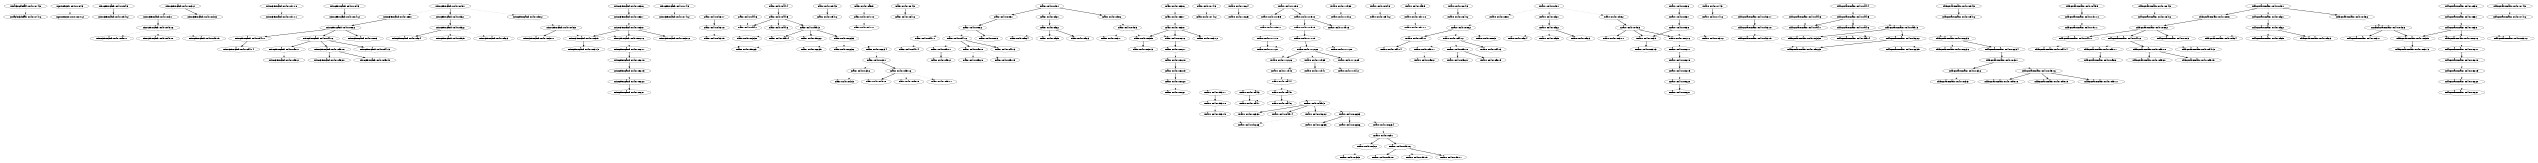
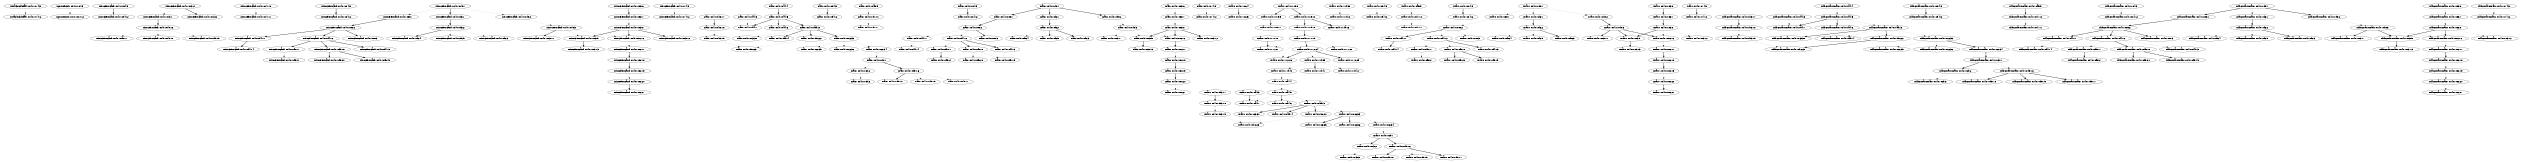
  strict digraph {
    edge [style=bold]
    n1 [label="__stack_chk_fail: 0x401074:3"]
    n2 [label="__stack_chk_fail: 0x401074:-2"]
    n3 [label="__printf_chk: 0x401084:3"]
    n4 [label="__printf_chk: 0x401084:-2"]
    n5 [label="__isoc99_scanf: 0x401094:3"]
    n6 [label="__isoc99_scanf: 0x401094:-2"]
    n7 [label="__isoc99_scanf: 0x4010cb:1"]
    n8 [label="__isoc99_scanf: 0x4010d9:16"]
    n9 [label="__isoc99_scanf: 0x4010cb:2"]
    n10 [label="__isoc99_scanf: 0x4010cb:3"]
    n11 [label="__isoc99_scanf: 0x4010d9:17"]
    n12 [label="__isoc99_scanf: 0x4010d9:18"]
    n13 [label="__isoc99_scanf: 0x4010d9:19"]
    n14 [label="__isoc99_scanf: 0x4010d1:10"]
    n15 [label="__isoc99_scanf: 0x4010d1:11"]
    n16 [label="__isoc99_scanf: 0x401084:3"]
    n17 [label="__isoc99_scanf: 0x401084:-2"]
    n18 [label="__isoc99_scanf: 0x4010de:1"]
    n19 [label="__isoc99_scanf: 0x4010de:2"]
    n20 [label="__isoc99_scanf: 0x4010ee:1"]
    n21 [label="__isoc99_scanf: 0x4010f6:1"]
    n22 [label="__isoc99_scanf: 0x4010de:3"]
    n23 [label="__isoc99_scanf: 0x4010ee:2"]
    n24 [label="__isoc99_scanf: 0x4010f6:2"]
    n25 [label="__isoc99_scanf: 0x4010e3:9"]
    n26 [label="__isoc99_scanf: 0x4010e3:11"]
    n27 [label="__isoc99_scanf: 0x4010ec:16"]
    n28 [label="__isoc99_scanf: 0x4010ee:3"]
    n29 [label="__isoc99_scanf: 0x4010f4:11"]
    n30 [label="__isoc99_scanf: 0x4010f4:12"]
    n31 [label="__isoc99_scanf: 0x4010f6:3"]
    n32 [label="__isoc99_scanf: 0x4010f6:4"]
    n33 [label="__isoc99_scanf: 0x4010f6:5"]
    n34 [label="__isoc99_scanf: 0x4010e3:13"]
    n35 [label="__isoc99_scanf: 0x4010ec:17"]
    n36 [label="__isoc99_scanf: 0x4010ec:18"]
    n37 [label="__isoc99_scanf: 0x4010e3:6"]
    n38 [label="__isoc99_scanf: 0x4010e3:7"]
    n39 [label="__isoc99_scanf: 0x4010e3:8"]
    n40 [label="__isoc99_scanf: 0x4010e3:12"]
    n41 [label="__isoc99_scanf: 0x4010ec:19"]
    n42 [label="__isoc99_scanf: 0x4010ec:20"]
    n43 [label="__isoc99_scanf: 0x4010ec:21"]
    n44 [label="__isoc99_scanf: 0x4010f4:14"]
    n45 [label="__isoc99_scanf: 0x4010f4:13"]
    n46 [label="__isoc99_scanf: 0x4010f5:17"]
    n47 [label="__isoc99_scanf: 0x4010f5:18"]
    n48 [label="__isoc99_scanf: 0x4010f5:-2"]
    n49 [label="__isoc99_scanf: 0x4010f5:19"]
    n50 [label="__isoc99_scanf: 0x4010f5:20"]
    n51 [label="__isoc99_scanf: 0x401074:3"]
    n52 [label="__isoc99_scanf: 0x401074:-2"]
    n53 [label="main: 0x4010a4:4"]
    n54 [label="main: 0x4010a4:5"]
    n55 [label="main: 0x4010a4:6"]
    n56 [label="main: 0x4010a4:7"]
    n57 [label="main: 0x4010af:13"]
    n58 [label="main: 0x4010af:14"]
    n59 [label="main: 0x4010bc:22"]
    n60 [label="main: 0x4010c3:30"]
    n61 [label="main: 0x4010c6:33"]
    n62 [label="main: 0x4010bc:23"]
    n63 [label="main: 0x4010c6:34"]
    n64 [label="main: 0x4010c6:35"]
    n65 [label="main: 0x4010c6:36"]
    n66 [label="main: 0x4010a4:3"]
    n67 [label="main: 0x4010cb:1"]
    n68 [label="main: 0x4010b3:17"]
    n69 [label="main: 0x4010b3:18"]
    n70 [label="main: 0x4010b3:19"]
    n71 [label="main: 0x4010cb:2"]
    n72 [label="main: 0x4010d9:16"]
    n73 [label="main: 0x4010cb:3"]
    n74 [label="main: 0x4010d9:17"]
    n75 [label="main: 0x4010d9:18"]
    n76 [label="main: 0x4010d9:19"]
    n77 [label="main: 0x401094:3"]
    n78 [label="main: 0x401094:-2"]
    n79 [label="main: 0x4010d1:10"]
    n80 [label="main: 0x4010d1:11"]
    n81 [label="main: 0x401084:3"]
    n82 [label="main: 0x401084:-2"]
    n83 [label="main: 0x4010de:1"]
    n84 [label="main: 0x4010de:2"]
    n85 [label="main: 0x4010ee:1"]
    n86 [label="main: 0x4010f6:1"]
    n87 [label="main: 0x4010de:3"]
    n88 [label="main: 0x4010ee:2"]
    n89 [label="main: 0x4010f6:2"]
    n90 [label="main: 0x4010e3:9"]
    n91 [label="main: 0x4010e3:11"]
    n92 [label="main: 0x4010ec:16"]
    n93 [label="main: 0x4010ee:3"]
    n94 [label="main: 0x4010f4:11"]
    n95 [label="main: 0x4010f4:12"]
    n96 [label="main: 0x4010f6:3"]
    n97 [label="main: 0x4010f6:4"]
    n98 [label="main: 0x4010f6:5"]
    n99 [label="main: 0x4010e3:13"]
    n100 [label="main: 0x4010ec:17"]
    n101 [label="main: 0x4010ec:18"]
    n102 [label="main: 0x4010e3:6"]
    n103 [label="main: 0x4010e3:7"]
    n104 [label="main: 0x4010e3:8"]
    n105 [label="main: 0x4010e3:12"]
    n106 [label="main: 0x4010ec:19"]
    n107 [label="main: 0x4010ec:20"]
    n108 [label="main: 0x4010ec:21"]
    n109 [label="main: 0x4010f4:14"]
    n110 [label="main: 0x4010f4:13"]
    n111 [label="main: 0x4010f5:17"]
    n112 [label="main: 0x4010f5:18"]
    n113 [label="main: 0x4010f5:-2"]
    n114 [label="main: 0x4010f5:19"]
    n115 [label="main: 0x4010f5:20"]
    n116 [label="main: 0x401074:3"]
    n117 [label="main: 0x401074:-2"]
    n118 [label="main: 0x4010a5:9"]
    n119 [label="_start: 0x401106:4"]
    n120 [label="_start: 0x401106:5"]
    n121 [label="_start: 0x401109:8"]
    n122 [label="_start: 0x401109:9"]
    n123 [label="_start: 0x401109:10"]
    n124 [label="_start: 0x401109:11"]
    n125 [label="_start: 0x40110a:13"]
    n126 [label="_start: 0x40110d:15"]
    n127 [label="_start: 0x401111:19"]
    n128 [label="_start: 0x401111:20"]
    n129 [label="_start: 0x401111:21"]
-   n130 [label="_start: 0x401112:22"]
+   n130 [label="_start: 0x401112:24"]
    n131 [label="_start: 0x401112:26"]
    n132 [label="_start: 0x401112:25"]
    n133 [label="_start: 0x40111f:39"]
    n134 [label="_start: 0x40111f:40"]
    n135 [label="_start: 0x40111f:41"]
    n136 [label="_start: 0x40111f:42"]
    n137 [label="_start: 0x401111:18"]
    n138 [label="_start: 0x4010a4:4"]
    n139 [label="_start: 0x4010a4:5"]
    n140 [label="_start: 0x4010a4:6"]
    n141 [label="_start: 0x4010a4:7"]
    n142 [label="_start: 0x4010af:13"]
    n143 [label="_start: 0x40111f:38"]
    n144 [label="_start: 0x40111f:-2"]
    n145 [label="_start: 0x4010af:14"]
    n146 [label="_start: 0x4010bc:22"]
    n147 [label="_start: 0x4010c3:30"]
    n148 [label="_start: 0x4010c6:33"]
    n149 [label="_start: 0x4010bc:23"]
    n150 [label="_start: 0x4010c6:34"]
    n151 [label="_start: 0x4010c6:35"]
    n152 [label="_start: 0x4010c6:36"]
    n153 [label="_start: 0x4010a4:3"]
    n154 [label="_start: 0x4010cb:1"]
    n155 [label="_start: 0x4010b3:17"]
    n156 [label="_start: 0x4010b3:18"]
    n157 [label="_start: 0x4010b3:19"]
    n158 [label="_start: 0x4010cb:2"]
    n159 [label="_start: 0x4010d9:16"]
    n160 [label="_start: 0x4010cb:3"]
    n161 [label="_start: 0x4010d9:17"]
    n162 [label="_start: 0x4010d9:18"]
    n163 [label="_start: 0x4010d9:19"]
    n164 [label="_start: 0x401094:3"]
    n165 [label="_start: 0x401094:-2"]
    n166 [label="_start: 0x4010d1:10"]
    n167 [label="_start: 0x4010d1:11"]
    n168 [label="_start: 0x401084:3"]
    n169 [label="_start: 0x401084:-2"]
    n170 [label="_start: 0x4010de:1"]
    n171 [label="_start: 0x4010de:2"]
    n172 [label="_start: 0x4010ee:1"]
    n173 [label="_start: 0x4010f6:1"]
    n174 [label="_start: 0x4010de:3"]
    n175 [label="_start: 0x4010ee:2"]
    n176 [label="_start: 0x4010f6:2"]
    n177 [label="_start: 0x4010e3:9"]
    n178 [label="_start: 0x4010e3:11"]
    n179 [label="_start: 0x4010ec:16"]
    n180 [label="_start: 0x4010ee:3"]
    n181 [label="_start: 0x4010f4:11"]
    n182 [label="_start: 0x4010f4:12"]
    n183 [label="_start: 0x4010f6:3"]
    n184 [label="_start: 0x4010f6:4"]
    n185 [label="_start: 0x4010f6:5"]
    n186 [label="_start: 0x4010e3:13"]
    n187 [label="_start: 0x4010ec:17"]
    n188 [label="_start: 0x4010ec:18"]
    n189 [label="_start: 0x4010e3:6"]
    n190 [label="_start: 0x4010e3:7"]
    n191 [label="_start: 0x4010e3:8"]
    n192 [label="_start: 0x4010e3:12"]
    n193 [label="_start: 0x4010ec:19"]
    n194 [label="_start: 0x4010ec:20"]
    n195 [label="_start: 0x4010ec:21"]
    n196 [label="_start: 0x4010f4:14"]
    n197 [label="_start: 0x4010f4:13"]
    n198 [label="_start: 0x4010f5:17"]
    n199 [label="_start: 0x4010f5:18"]
    n200 [label="_start: 0x4010f5:-2"]
    n201 [label="_start: 0x4010f5:19"]
    n202 [label="_start: 0x4010f5:20"]
    n203 [label="_start: 0x401074:3"]
    n204 [label="_start: 0x401074:-2"]
    n205 [label="_start: 0x4010a5:9"]
    n206 [label="__libc_start_main: 0x4010a4:4"]
    n207 [label="__libc_start_main: 0x4010a4:5"]
    n208 [label="__libc_start_main: 0x4010a4:6"]
    n209 [label="__libc_start_main: 0x4010a4:7"]
    n210 [label="__libc_start_main: 0x4010af:13"]
    n211 [label="__libc_start_main: 0x4010af:14"]
    n212 [label="__libc_start_main: 0x4010bc:22"]
    n213 [label="__libc_start_main: 0x4010c3:30"]
    n214 [label="__libc_start_main: 0x4010c6:33"]
    n215 [label="__libc_start_main: 0x4010bc:23"]
    n216 [label="__libc_start_main: 0x4010c6:34"]
    n217 [label="__libc_start_main: 0x4010c6:35"]
    n218 [label="__libc_start_main: 0x4010c6:36"]
    n219 [label="__libc_start_main: 0x4010a4:3"]
    n220 [label="__libc_start_main: 0x4010cb:1"]
    n221 [label="__libc_start_main: 0x4010b3:17"]
    n222 [label="__libc_start_main: 0x4010b3:18"]
    n223 [label="__libc_start_main: 0x4010b3:19"]
    n224 [label="__libc_start_main: 0x4010cb:2"]
    n225 [label="__libc_start_main: 0x4010d9:16"]
    n226 [label="__libc_start_main: 0x4010cb:3"]
    n227 [label="__libc_start_main: 0x4010d9:17"]
    n228 [label="__libc_start_main: 0x4010d9:18"]
    n229 [label="__libc_start_main: 0x4010d9:19"]
    n230 [label="__libc_start_main: 0x401094:3"]
    n231 [label="__libc_start_main: 0x401094:-2"]
    n232 [label="__libc_start_main: 0x4010d1:10"]
    n233 [label="__libc_start_main: 0x4010d1:11"]
    n234 [label="__libc_start_main: 0x401084:3"]
    n235 [label="__libc_start_main: 0x401084:-2"]
    n236 [label="__libc_start_main: 0x4010de:1"]
    n237 [label="__libc_start_main: 0x4010de:2"]
    n238 [label="__libc_start_main: 0x4010ee:1"]
    n239 [label="__libc_start_main: 0x4010f6:1"]
-   n240 [label="__scanf_start_main: 0x4010de:3"]
+   n240 [label="__libc_start_main: 0x4010de:3"]
    n241 [label="__libc_start_main: 0x4010ee:2"]
    n242 [label="__libc_start_main: 0x4010f6:2"]
    n243 [label="__libc_start_main: 0x4010e3:9"]
    n244 [label="__libc_start_main: 0x4010e3:11"]
    n245 [label="__libc_start_main: 0x4010ec:16"]
    n246 [label="__libc_start_main: 0x4010ee:3"]
    n247 [label="__libc_start_main: 0x4010f4:11"]
    n248 [label="__libc_start_main: 0x4010f4:12"]
    n249 [label="__libc_start_main: 0x4010f6:3"]
    n250 [label="__libc_start_main: 0x4010f6:4"]
    n251 [label="__libc_start_main: 0x4010f6:5"]
    n252 [label="__libc_start_main: 0x4010e3:13"]
    n253 [label="__libc_start_main: 0x4010ec:17"]
    n254 [label="__libc_start_main: 0x4010ec:18"]
    n255 [label="__libc_start_main: 0x4010e3:6"]
    n256 [label="__libc_start_main: 0x4010e3:7"]
    n257 [label="__libc_start_main: 0x4010e3:8"]
    n258 [label="__libc_start_main: 0x4010e3:12"]
    n259 [label="__libc_start_main: 0x4010ec:19"]
    n260 [label="__libc_start_main: 0x4010ec:20"]
    n261 [label="__libc_start_main: 0x4010ec:21"]
    n262 [label="__libc_start_main: 0x4010f4:14"]
    n263 [label="__libc_start_main: 0x4010f4:13"]
    n264 [label="__libc_start_main: 0x4010f5:17"]
    n265 [label="__libc_start_main: 0x4010f5:18"]
    n266 [label="__libc_start_main: 0x4010f5:-2"]
    n267 [label="__libc_start_main: 0x4010f5:19"]
    n268 [label="__libc_start_main: 0x4010f5:20"]
    n269 [label="__libc_start_main: 0x401074:3"]
    n270 [label="__libc_start_main: 0x401074:-2"]
    n271 [label="__libc_start_main: 0x4010a5:9"]
    n1 -> n2 [style=dotted]
    n3 -> n4 [style=dotted]
    n5 -> n6
    n7 -> n8
    n8 -> n11 [style=dotted]
    n8 -> n12 [style=dotted]
    n8 -> n13 [style=dotted]
    n9 -> n7 [style=dotted]
    n9 -> n10
    n14 -> n15 [style=dotted]
    n16 -> n17
    n18 -> n19 [style=dotted]
    n18 -> n20 [style=dotted]
    n18 -> n21
    n19 -> n22 [style=dotted]
    n20 -> n23
    n21 -> n24
    n22 -> n25 [style=dotted]
    n22 -> n26
    n22 -> n27 [style=dotted]
    n23 -> n28
    n23 -> n29
    n23 -> n30
    n24 -> n31 [style=dotted]
    n24 -> n32
    n24 -> n33 [style=dotted]
    n25 -> n34
    n27 -> n35 [style=dotted]
    n29 -> n44
    n30 -> n45
    n30 -> n46
    n30 -> n47
    n35 -> n36
    n36 -> n41
    n37 -> n38
    n38 -> n39 [style=dotted]
    n39 -> n25
    n39 -> n27
    n39 -> n40
    n41 -> n42 [style=dotted]
    n42 -> n43
    n46 -> n48 [style=dotted]
    n47 -> n49
    n47 -> n50
    n51 -> n52 [style=dotted]
    n53 -> n54
    n54 -> n55
    n54 -> n56
    n54 -> n57
    n57 -> n58
    n57 -> n59
    n57 -> n60 [style=dotted]
    n57 -> n61
    n59 -> n62 [style=dotted]
    n61 -> n63 [style=dotted]
    n61 -> n64 [style=dotted]
    n61 -> n65 [style=dotted]
    n63 -> n67 [style=dotted]
    n66 -> n56 [style=dotted]
    n67 -> n71 [style=dotted]
    n67 -> n72
    n68 -> n69
    n69 -> n70 [style=dotted]
    n70 -> n62 [style=dotted]
    n71 -> n73 [style=dotted]
    n72 -> n74 [style=dotted]
    n72 -> n75
    n72 -> n76 [style=dotted]
    n77 -> n78
    n79 -> n80 [style=dotted]
    n81 -> n82
    n83 -> n84
    n83 -> n85
-   n83 -> n86 [style=dotted]
+   n83 -> n86
    n84 -> n87 [style=dotted]
    n85 -> n88
    n86 -> n89
    n87 -> n90 [style=dotted]
    n87 -> n91 [style=dotted]
    n87 -> n92 [style=dotted]
    n88 -> n93
    n88 -> n94 [style=dotted]
    n88 -> n95 [style=dotted]
    n89 -> n96
    n89 -> n97 [style=dotted]
    n89 -> n98
    n90 -> n99
    n92 -> n100
    n94 -> n109 [style=dotted]
    n95 -> n110
    n95 -> n111 [style=dotted]
    n95 -> n112
    n100 -> n101 [style=dotted]
    n101 -> n106
    n102 -> n103 [style=dotted]
    n103 -> n104 [style=dotted]
    n104 -> n90
    n104 -> n92
    n104 -> n105
    n106 -> n107
    n107 -> n108 [style=dotted]
    n111 -> n113
    n112 -> n114 [style=dotted]
    n112 -> n115 [style=dotted]
    n116 -> n117 [style=dotted]
    n118 -> n79 [style=dotted]
    n119 -> n120
    n121 -> n122
    n121 -> n123
    n122 -> n124
    n123 -> n125
    n123 -> n126
    n126 -> n127
    n127 -> n128 [style=dotted]
    n127 -> n129 [style=dotted]
    n127 -> n130
    n127 -> n131 [style=dotted]
    n130 -> n131
    n130 -> n132
    n130 -> n133 [style=dotted]
    n133 -> n134 [style=dotted]
    n133 -> n135
    n133 -> n136 [style=dotted]
    n134 -> n138 [style=dotted]
    n137 -> n129
    n138 -> n139 [style=dotted]
    n139 -> n140
    n139 -> n141 [style=dotted]
    n139 -> n142 [style=dotted]
    n142 -> n145
    n142 -> n146
    n142 -> n147
    n142 -> n148 [style=dotted]
    n143 -> n144 [style=dotted]
    n146 -> n149 [style=dotted]
    n148 -> n150 [style=dotted]
    n148 -> n151
    n148 -> n152
    n150 -> n154 [style=dotted]
    n153 -> n141
    n154 -> n158
    n154 -> n159
    n155 -> n156
    n156 -> n157 [style=dotted]
    n157 -> n149 [style=dotted]
    n158 -> n160 [style=dotted]
    n159 -> n161
    n159 -> n162
    n159 -> n163 [style=dotted]
    n164 -> n165 [style=dotted]
    n166 -> n167 [style=dotted]
    n168 -> n169
    n170 -> n171 [style=dotted]
    n170 -> n172 [style=dotted]
    n170 -> n173 [style=dotted]
    n171 -> n174
    n172 -> n175 [style=dotted]
    n173 -> n176
    n174 -> n177
    n174 -> n178
    n174 -> n179
    n175 -> n180 [style=dotted]
    n175 -> n181
    n175 -> n182 [style=dotted]
    n176 -> n183
    n176 -> n184 [style=dotted]
    n176 -> n185 [style=dotted]
    n177 -> n186
    n179 -> n187 [style=dotted]
    n181 -> n196
    n182 -> n197
    n182 -> n198 [style=dotted]
    n182 -> n199 [style=dotted]
    n187 -> n188
    n188 -> n193
    n189 -> n190
    n190 -> n191
    n191 -> n177
    n191 -> n179 [style=dotted]
    n191 -> n192 [style=dotted]
    n193 -> n194 [style=dotted]
    n194 -> n195
    n198 -> n200 [style=dotted]
    n199 -> n201
    n199 -> n202
    n203 -> n204
    n205 -> n166 [style=dotted]
    n206 -> n207 [style=dotted]
    n207 -> n208
    n207 -> n209
    n207 -> n210 [style=dotted]
    n210 -> n211 [style=dotted]
    n210 -> n212
    n210 -> n213
    n210 -> n214 [style=dotted]
    n212 -> n215
    n214 -> n216
    n214 -> n217 [style=dotted]
    n214 -> n218 [style=dotted]
    n216 -> n220
    n219 -> n209 [style=dotted]
    n220 -> n224
    n220 -> n225 [style=dotted]
    n221 -> n222
    n222 -> n223 [style=dotted]
    n223 -> n215 [style=dotted]
    n224 -> n226 [style=dotted]
    n225 -> n227
    n225 -> n228
    n225 -> n229
    n230 -> n231
    n232 -> n233 [style=dotted]
    n234 -> n235 [style=dotted]
    n236 -> n237
    n236 -> n238
    n236 -> n239 [style=dotted]
    n237 -> n240 [style=dotted]
    n238 -> n241
    n239 -> n242
    n240 -> n243
    n240 -> n244
    n240 -> n245 [style=dotted]
    n241 -> n246
    n241 -> n247
    n241 -> n248
    n242 -> n249
    n242 -> n250 [style=dotted]
    n242 -> n251 [style=dotted]
    n243 -> n252
    n245 -> n253 [style=dotted]
    n247 -> n262 [style=dotted]
    n248 -> n263 [style=dotted]
    n248 -> n264 [style=dotted]
    n248 -> n265
    n253 -> n254
    n254 -> n259 [style=dotted]
    n255 -> n256 [style=dotted]
    n256 -> n257 [style=dotted]
    n257 -> n243
    n257 -> n245
    n257 -> n258 [style=dotted]
    n259 -> n260 [style=dotted]
    n260 -> n261 [style=dotted]
    n264 -> n266
    n265 -> n267
    n265 -> n268
    n269 -> n270 [style=dotted]
    n271 -> n232
  }
